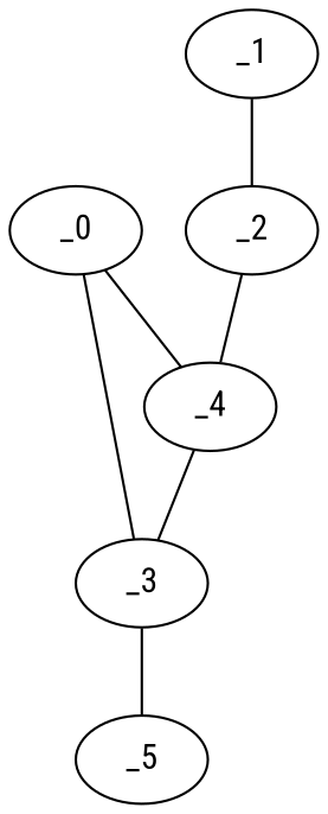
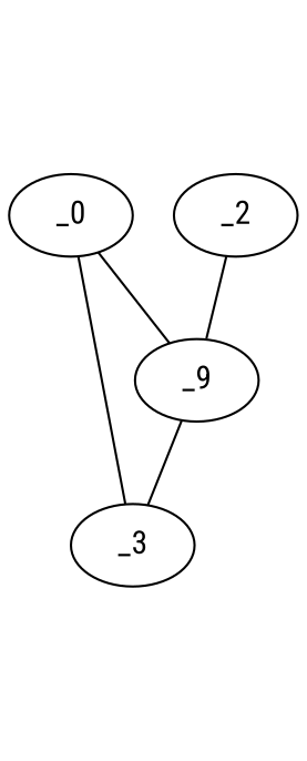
  graph {
    fontname="Roboto Condensed"
    node [fontname="Roboto Condensed"]
    edge [fontname="Roboto Condensed"]
    _0 [x=2.34519 y=2.75909]
    _3 [x=2.49 y=0.5]
-   _4 [x=1.49487 y=1.12477]
+   _4 [x=1.49487 y=1.12477 label=_9]
    _2 [x=0.51 y=0.49]
-   _5 [x=2.08502 y=0.0391343]
-   _1 [x=0.487046 y=2.88365]
    _0 -- _3
    _0 -- _4
-   _3 -- _5
    _4 -- _3
    _2 -- _4
-   _1 -- _2
  }
